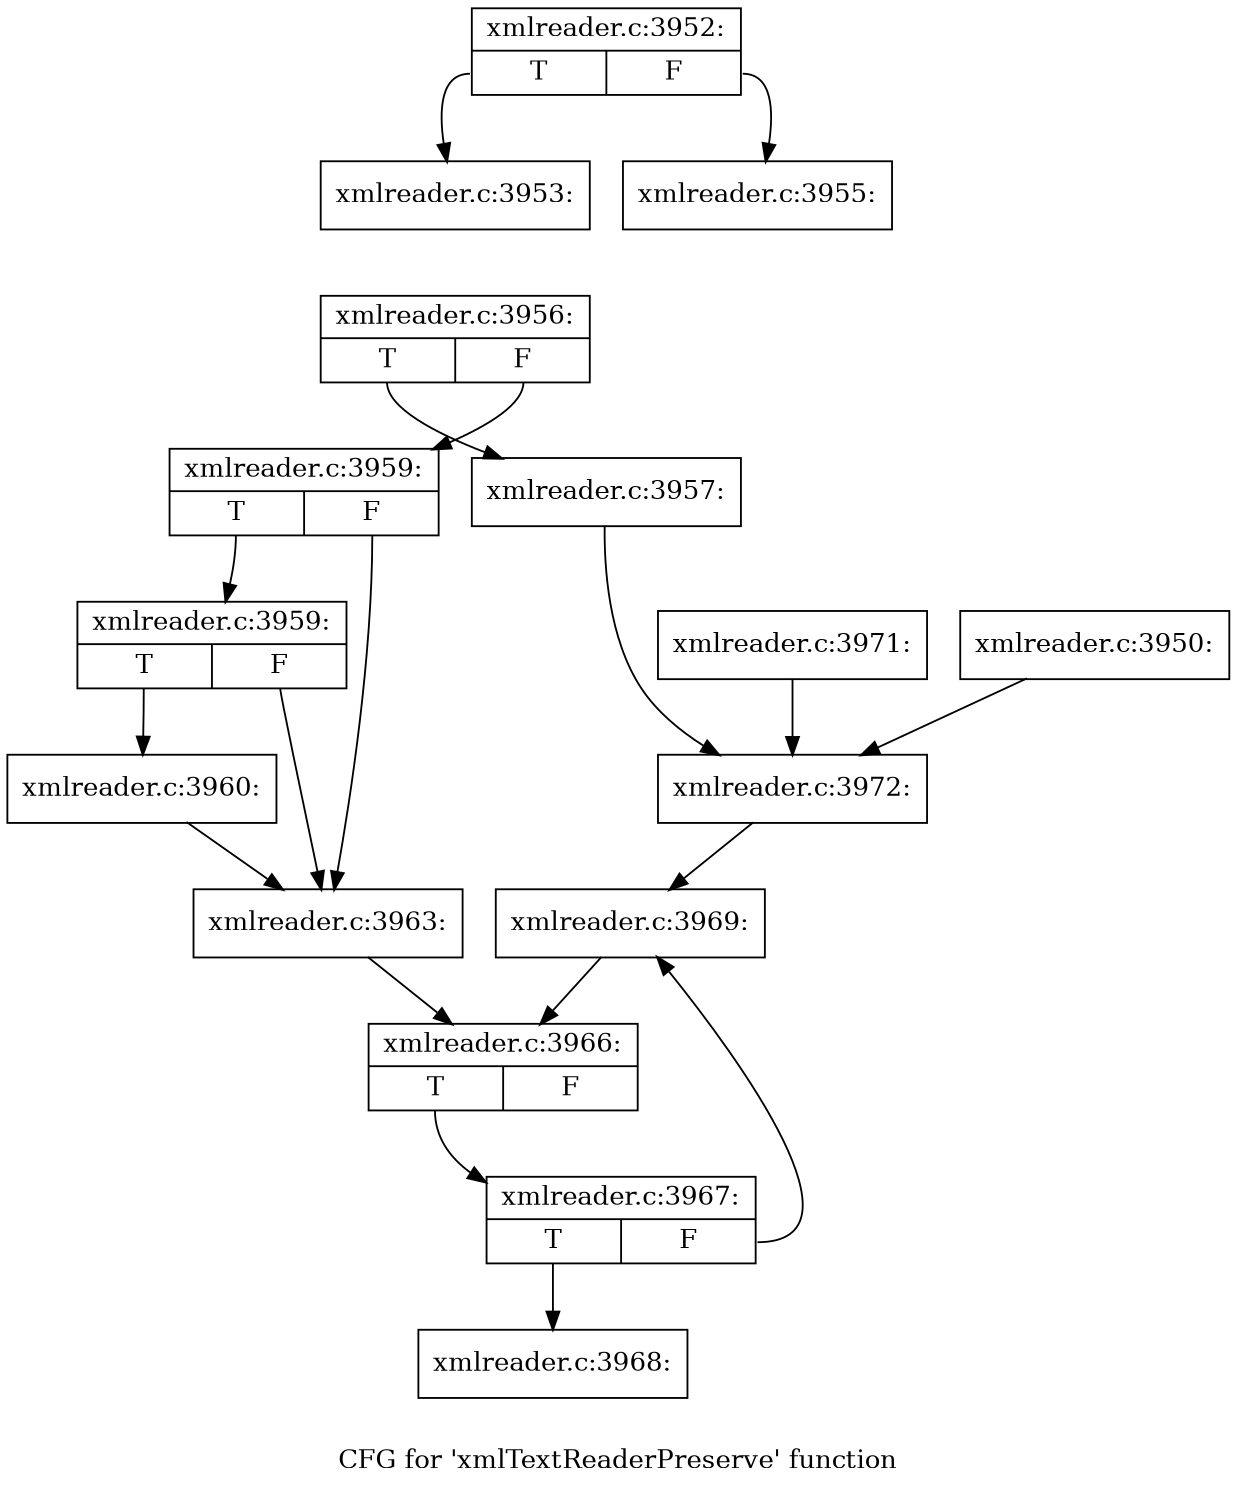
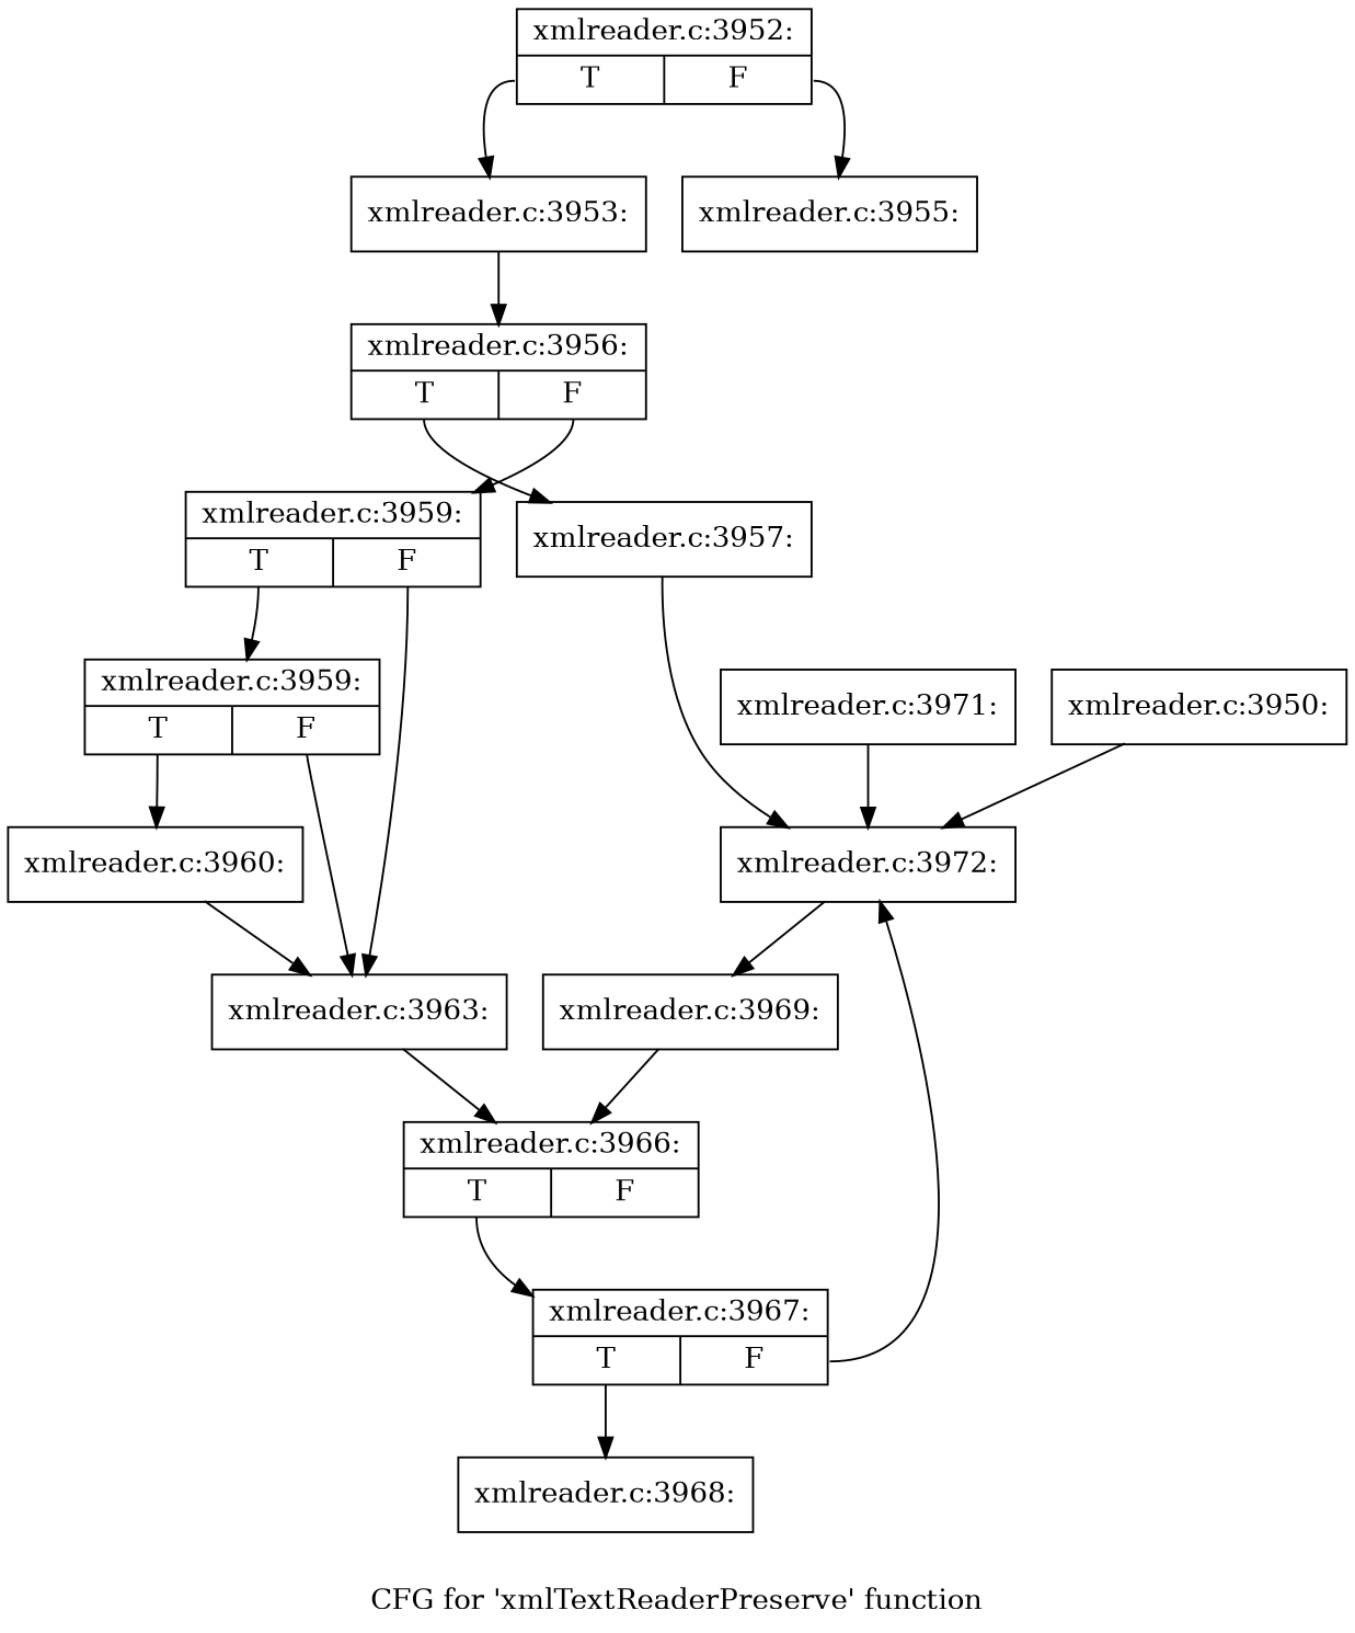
  digraph {
    label="CFG for 'xmlTextReaderPreserve' function"
    node [shape=record]
    n1 [label="{xmlreader.c:3950:}"]
    n2 [label="{xmlreader.c:3972:}"]
    n3 [label="{xmlreader.c:3952:|{<s0>T|<s1>F}}"]
    n4 [label="{xmlreader.c:3953:}"]
    n5 [label="{xmlreader.c:3955:}"]
    n6 [label="{xmlreader.c:3969:}"]
    n7 [label="{xmlreader.c:3956:|{<s0>T|<s1>F}}"]
    n8 [label="{xmlreader.c:3957:}"]
    n9 [label="{xmlreader.c:3959:|{<s0>T|<s1>F}}"]
    n10 [label="{xmlreader.c:3959:|{<s0>T|<s1>F}}"]
    n11 [label="{xmlreader.c:3963:}"]
    n12 [label="{xmlreader.c:3960:}"]
    n13 [label="{xmlreader.c:3966:|{<s0>T|<s1>F}}"]
    n14 [label="{xmlreader.c:3967:|{<s0>T|<s1>F}}"]
    n15 [label="{xmlreader.c:3968:}"]
    n16 [label="{xmlreader.c:3971:}"]
    n1 -> n2
    n2 -> n6
    n3 -> n4 [tailport=s0]
    n3 -> n5 [tailport=s1]
+   n4 -> n7
    n6 -> n13
    n7 -> n8 [tailport=s0]
    n7 -> n9 [tailport=s1]
    n8 -> n2
    n9 -> n10 [tailport=s0]
    n9 -> n11 [tailport=s1]
    n10 -> n11 [tailport=s1]
    n10 -> n12 [tailport=s0]
    n11 -> n13
    n12 -> n11
    n13 -> n14 [tailport=s0]
-   n14 -> n6 [tailport=s1]
+   n14 -> n2 [tailport=s1]
    n14 -> n15 [tailport=s0]
    n16 -> n2
  }
